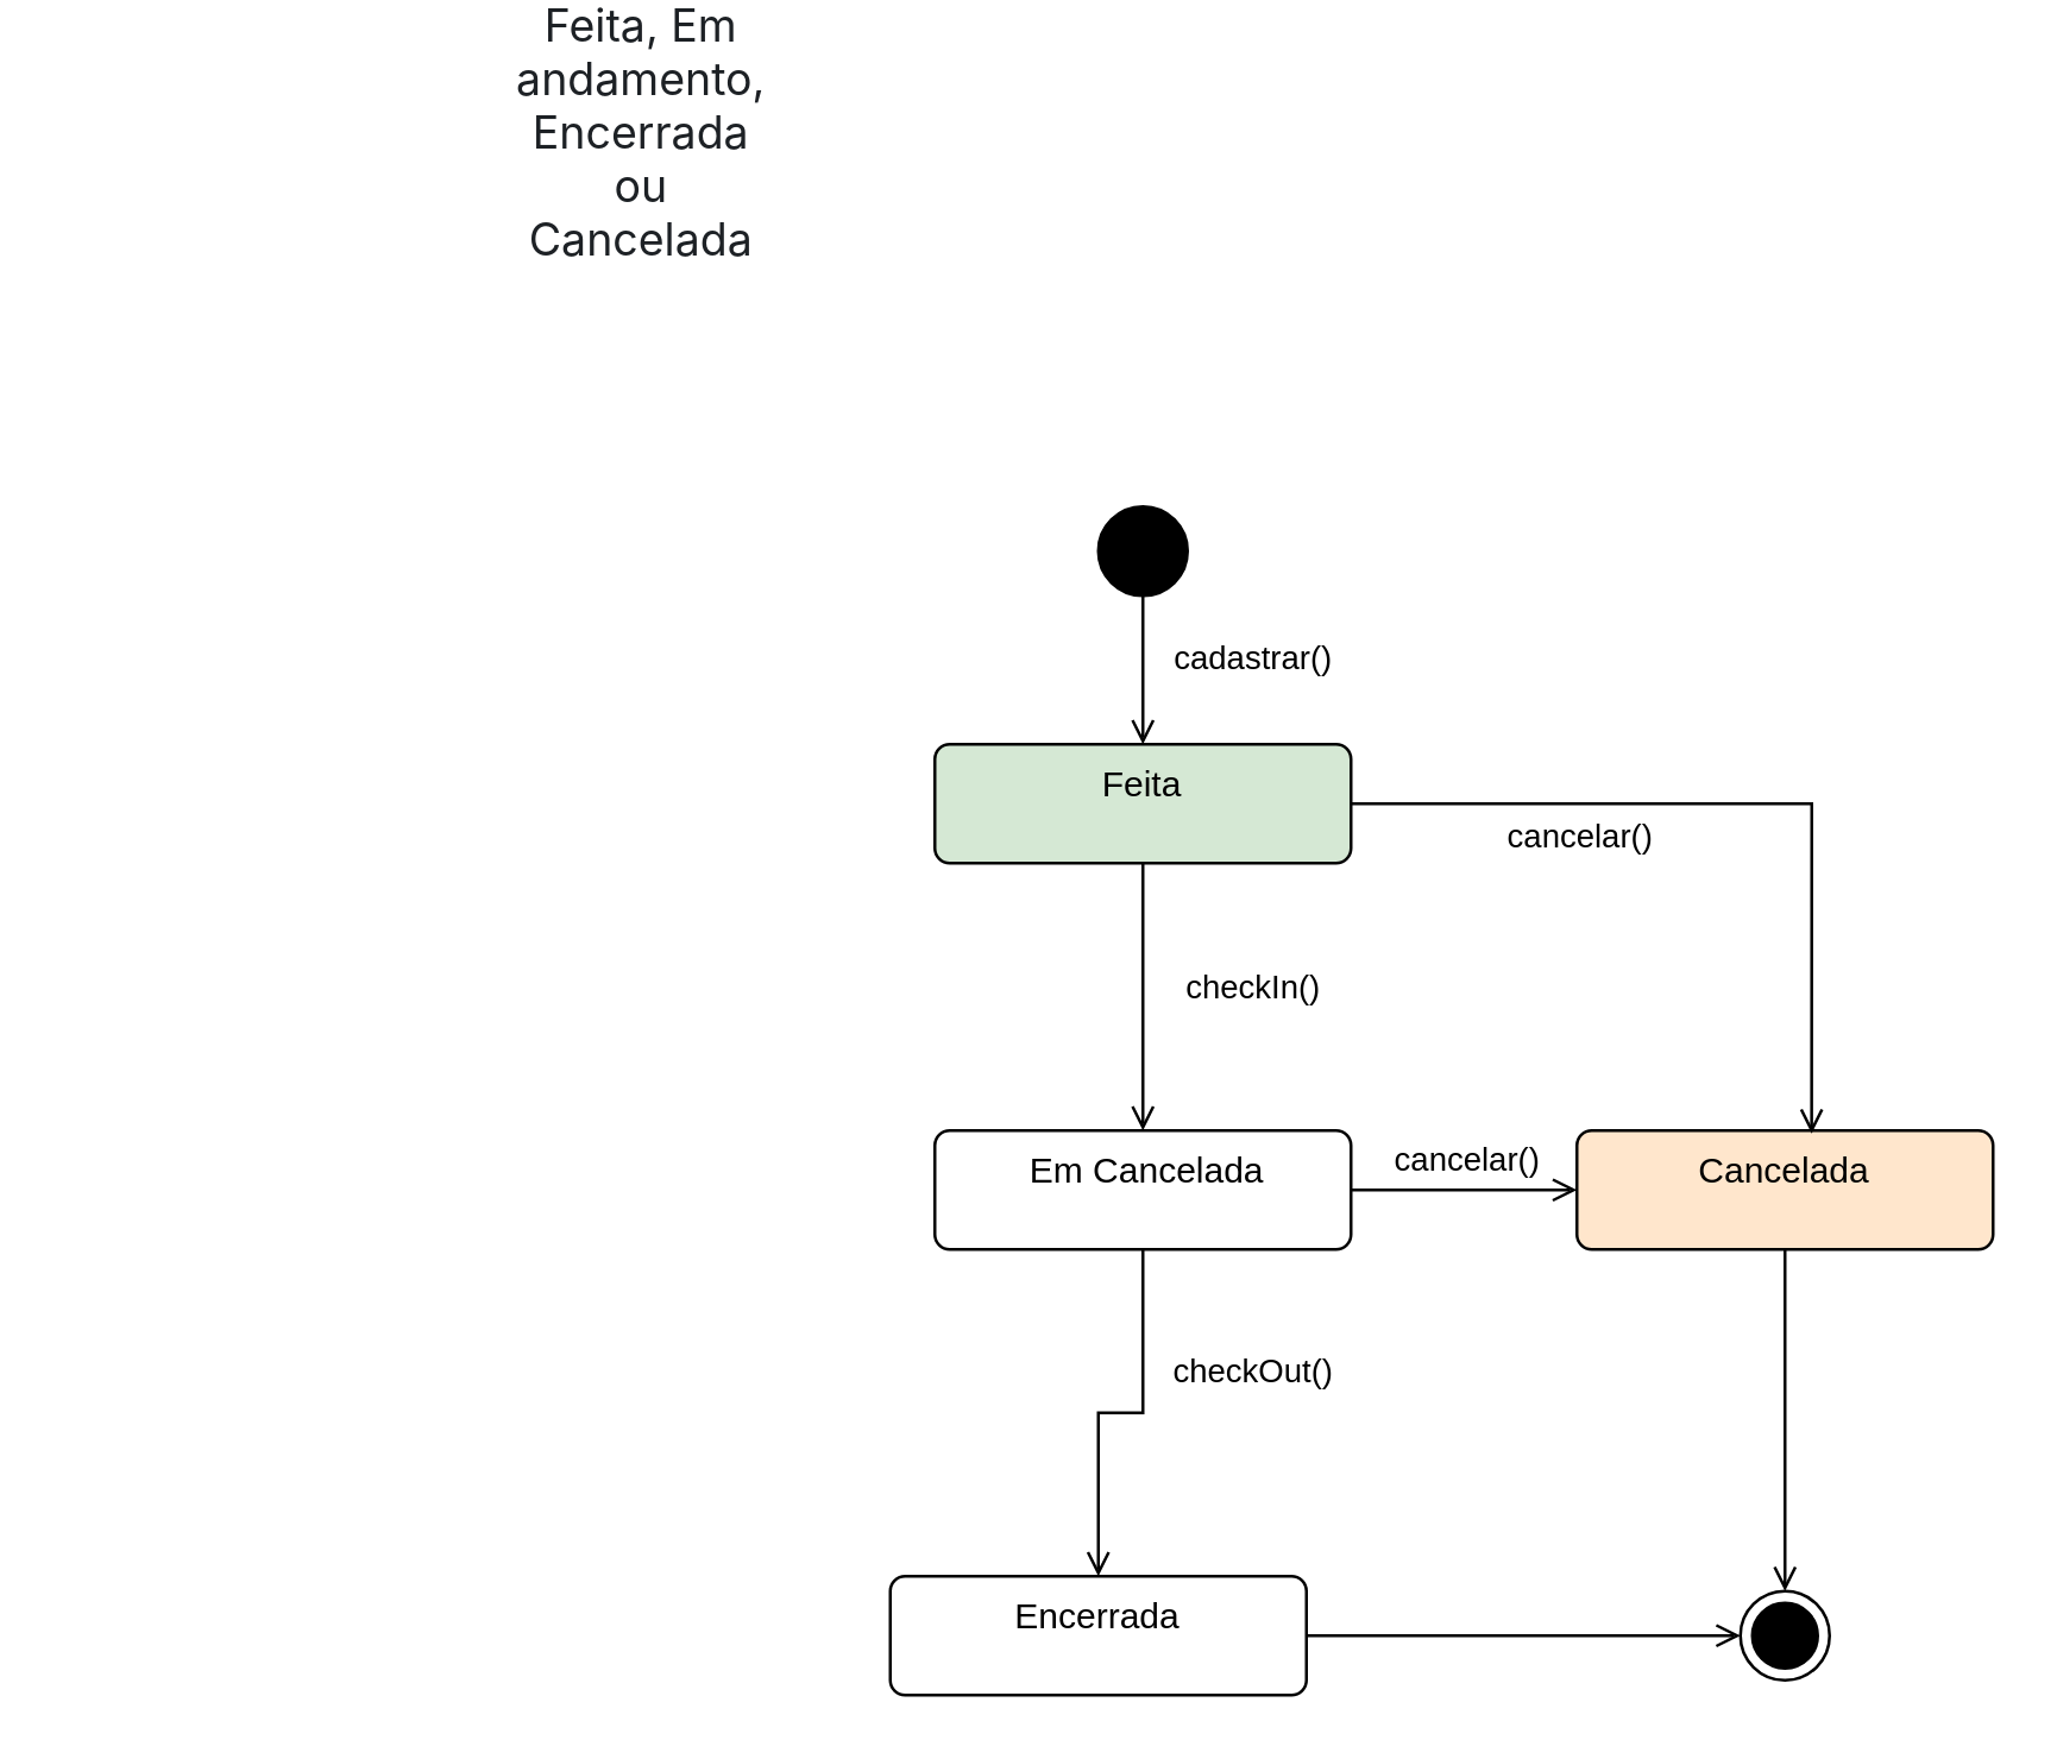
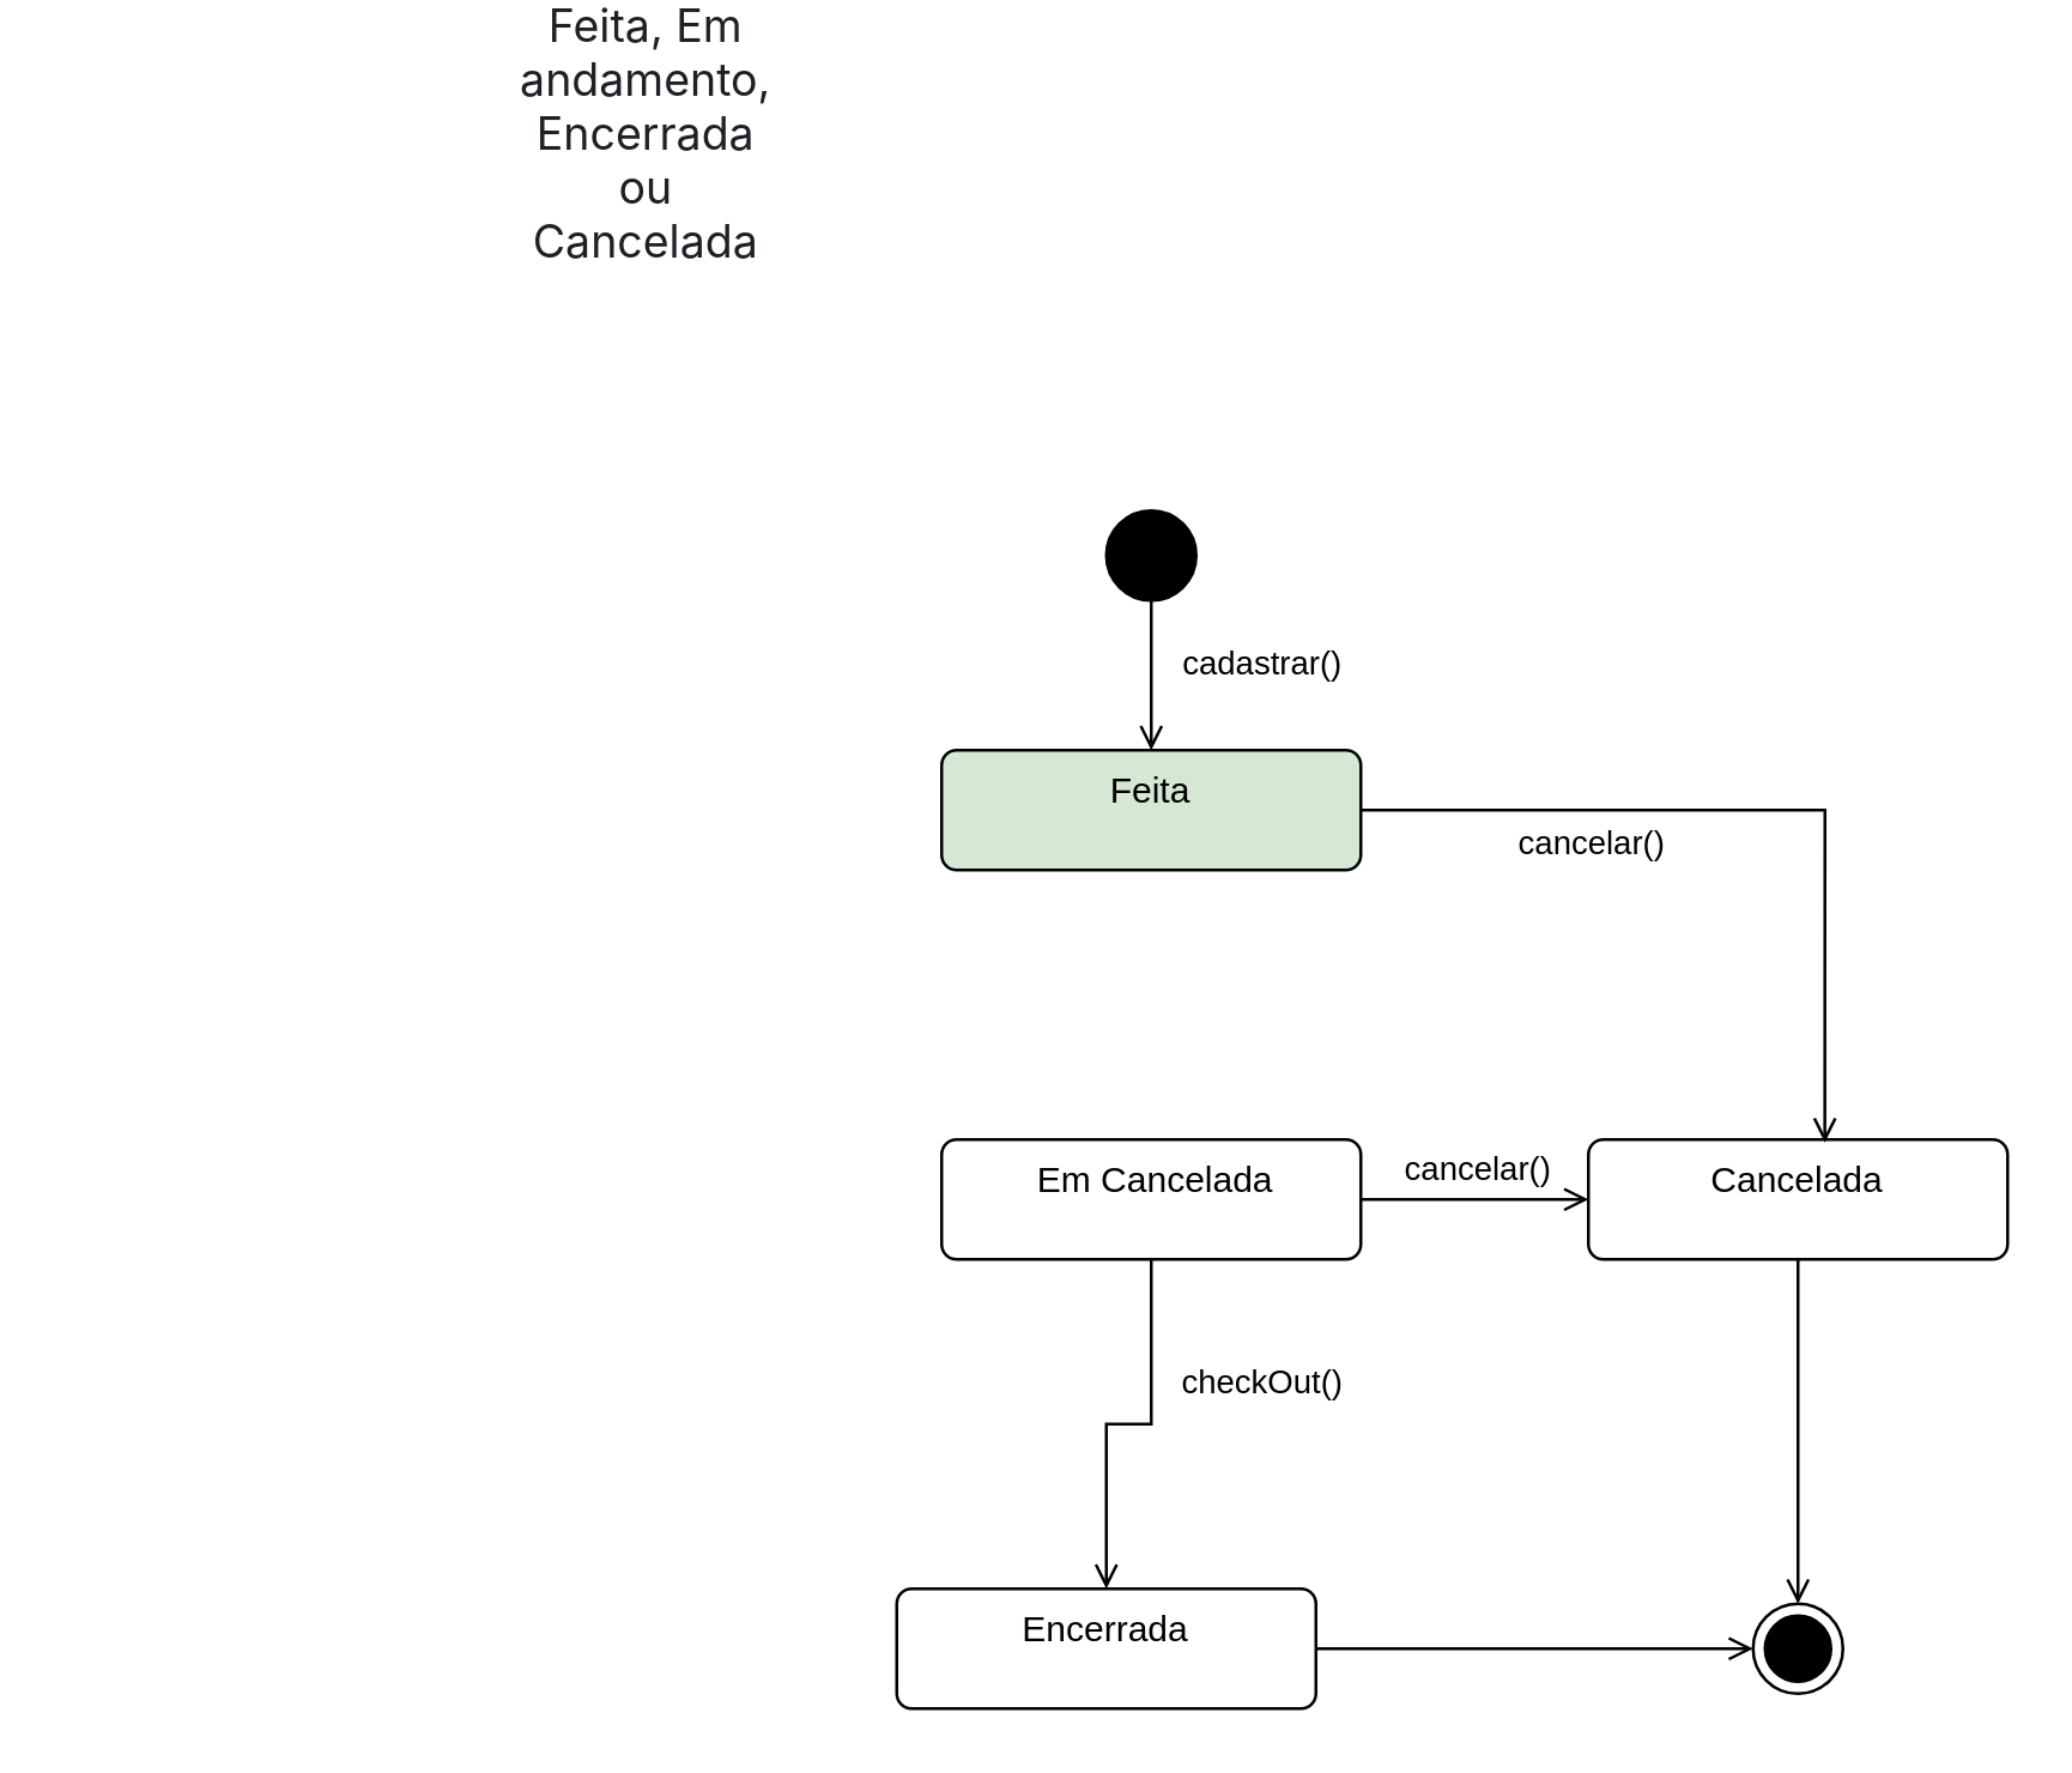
  <mxCell id="0" />
  <mxCell id="1" parent="0" />
  <mxCell id="2" value="" style="edgeStyle=orthogonalEdgeStyle;rounded=0;orthogonalLoop=1;jettySize=auto;html=1;endArrow=open;endFill=0;" parent="1" source="4" target="7" edge="1"><mxGeometry relative="1" as="geometry" /></mxCell>
  <mxCell id="3" value="&lt;font style=&quot;vertical-align: inherit;&quot;&gt;&lt;font style=&quot;vertical-align: inherit;&quot;&gt;cadastrar()&lt;/font&gt;&lt;/font&gt;" style="edgeLabel;html=1;align=center;verticalAlign=middle;resizable=0;points=[];fontFamily=Helvetica;fontSize=11;fontColor=default;labelBackgroundColor=default;" parent="2" vertex="1" connectable="0"><mxGeometry x="-0.28" relative="1" as="geometry"><mxPoint x="36" y="2" as="offset" /></mxGeometry></mxCell>
  <mxCell id="4" value="" style="ellipse;fillColor=strokeColor;html=1;" parent="1" vertex="1"><mxGeometry x="369" y="170" width="30" height="30" as="geometry" /></mxCell>
- <mxCell id="5" style="edgeStyle=orthogonalEdgeStyle;rounded=0;orthogonalLoop=1;jettySize=auto;html=1;entryX=0.5;entryY=0;entryDx=0;entryDy=0;endArrow=open;endFill=0;" edge="1" parent="1" source="7" target="12"><mxGeometry relative="1" as="geometry" /></mxCell>
- <mxCell id="6" value="&lt;font style=&quot;vertical-align: inherit;&quot;&gt;&lt;font style=&quot;vertical-align: inherit;&quot;&gt;&lt;font style=&quot;vertical-align: inherit;&quot;&gt;&lt;font style=&quot;vertical-align: inherit;&quot;&gt;&lt;font style=&quot;vertical-align: inherit;&quot;&gt;&lt;font style=&quot;vertical-align: inherit;&quot;&gt;checkIn()&lt;/font&gt;&lt;/font&gt;&lt;/font&gt;&lt;/font&gt;&lt;/font&gt;&lt;/font&gt;" style="edgeLabel;html=1;align=center;verticalAlign=middle;resizable=0;points=[];fontFamily=Helvetica;fontSize=11;fontColor=default;labelBackgroundColor=default;" vertex="1" connectable="0" parent="5"><mxGeometry x="-0.089" y="-1" relative="1" as="geometry"><mxPoint x="37" as="offset" /></mxGeometry></mxCell>
  <mxCell id="7" value="&lt;font style=&quot;vertical-align: inherit;&quot;&gt;&lt;font style=&quot;vertical-align: inherit;&quot;&gt;&lt;font style=&quot;vertical-align: inherit;&quot;&gt;&lt;font style=&quot;vertical-align: inherit;&quot;&gt;&lt;font style=&quot;vertical-align: inherit;&quot;&gt;&lt;font style=&quot;vertical-align: inherit;&quot;&gt;&lt;font style=&quot;vertical-align: inherit;&quot;&gt;&lt;font style=&quot;vertical-align: inherit;&quot;&gt;Feita&lt;/font&gt;&lt;/font&gt;&lt;/font&gt;&lt;/font&gt;&lt;/font&gt;&lt;/font&gt;&lt;/font&gt;&lt;/font&gt;" style="html=1;align=center;verticalAlign=top;rounded=1;absoluteArcSize=1;arcSize=10;dashed=0;whiteSpace=wrap;fillColor=#d5e8d4;" parent="1" vertex="1"><mxGeometry x="314" y="250" width="140" height="40" as="geometry" /></mxCell>
  <mxCell id="8" value="&lt;span style=&quot;color: rgb(29, 33, 37); font-family: -apple-system, BlinkMacSystemFont, &amp;quot;Segoe UI&amp;quot;, Roboto, &amp;quot;Helvetica Neue&amp;quot;, Arial, &amp;quot;Noto Sans&amp;quot;, &amp;quot;Liberation Sans&amp;quot;, sans-serif, &amp;quot;Apple Color Emoji&amp;quot;, &amp;quot;Segoe UI Emoji&amp;quot;, &amp;quot;Segoe UI Symbol&amp;quot;, &amp;quot;Noto Color Emoji&amp;quot;; font-size: 15px; text-align: start; text-wrap-mode: wrap; background-color: rgb(255, 255, 255);&quot;&gt;&lt;font style=&quot;vertical-align: inherit;&quot;&gt;&lt;font style=&quot;vertical-align: inherit;&quot;&gt;Reserva: Feita, Em andamento, Encerrada ou Cancelada&lt;/font&gt;&lt;/font&gt;&lt;/span&gt;" style="text;html=1;align=center;verticalAlign=middle;resizable=0;points=[];autosize=1;strokeColor=none;fillColor=none;" vertex="1" parent="1"><mxGeometry x="20" y="20" width="390" height="30" as="geometry" /></mxCell>
  <mxCell id="9" style="edgeStyle=orthogonalEdgeStyle;shape=connector;rounded=0;orthogonalLoop=1;jettySize=auto;html=1;entryX=0.5;entryY=0;entryDx=0;entryDy=0;strokeColor=default;align=center;verticalAlign=middle;fontFamily=Helvetica;fontSize=11;fontColor=default;labelBackgroundColor=default;endArrow=open;endFill=0;" edge="1" parent="1" source="12" target="14"><mxGeometry relative="1" as="geometry" /></mxCell>
  <mxCell id="10" value="&lt;font style=&quot;vertical-align: inherit;&quot;&gt;&lt;font style=&quot;vertical-align: inherit;&quot;&gt;checkOut()&lt;/font&gt;&lt;/font&gt;" style="edgeLabel;html=1;align=center;verticalAlign=middle;resizable=0;points=[];fontFamily=Helvetica;fontSize=11;fontColor=default;labelBackgroundColor=default;" vertex="1" connectable="0" parent="9"><mxGeometry x="-0.364" y="3" relative="1" as="geometry"><mxPoint x="33" as="offset" /></mxGeometry></mxCell>
  <mxCell id="11" style="edgeStyle=orthogonalEdgeStyle;shape=connector;rounded=0;orthogonalLoop=1;jettySize=auto;html=1;entryX=0;entryY=0.5;entryDx=0;entryDy=0;strokeColor=default;align=center;verticalAlign=middle;fontFamily=Helvetica;fontSize=11;fontColor=default;labelBackgroundColor=default;endArrow=open;endFill=0;" edge="1" parent="1" source="12" target="16"><mxGeometry relative="1" as="geometry" /></mxCell>
  <mxCell id="12" value="&lt;font style=&quot;vertical-align: inherit;&quot;&gt;&lt;font style=&quot;vertical-align: inherit;&quot;&gt;&lt;font style=&quot;vertical-align: inherit;&quot;&gt;&lt;font style=&quot;vertical-align: inherit;&quot;&gt;&lt;font style=&quot;vertical-align: inherit;&quot;&gt;&lt;font style=&quot;vertical-align: inherit;&quot;&gt;&lt;font style=&quot;vertical-align: inherit;&quot;&gt;&lt;font style=&quot;vertical-align: inherit;&quot;&gt;&lt;font style=&quot;vertical-align: inherit;&quot;&gt;&lt;font style=&quot;vertical-align: inherit;&quot;&gt;&lt;font style=&quot;vertical-align: inherit;&quot;&gt;&lt;font style=&quot;vertical-align: inherit;&quot;&gt;&amp;nbsp;Em Cancelada&lt;/font&gt;&lt;/font&gt;&lt;/font&gt;&lt;/font&gt;&lt;/font&gt;&lt;/font&gt;&lt;/font&gt;&lt;/font&gt;&lt;/font&gt;&lt;/font&gt;&lt;/font&gt;&lt;/font&gt;" style="html=1;align=center;verticalAlign=top;rounded=1;absoluteArcSize=1;arcSize=10;dashed=0;whiteSpace=wrap;" vertex="1" parent="1"><mxGeometry x="314" y="380" width="140" height="40" as="geometry" /></mxCell>
  <mxCell id="13" style="edgeStyle=orthogonalEdgeStyle;shape=connector;rounded=0;orthogonalLoop=1;jettySize=auto;html=1;strokeColor=default;align=center;verticalAlign=middle;fontFamily=Helvetica;fontSize=11;fontColor=default;labelBackgroundColor=default;endArrow=open;endFill=0;entryX=0;entryY=0.5;entryDx=0;entryDy=0;" edge="1" parent="1" source="14" target="19"><mxGeometry relative="1" as="geometry"><mxPoint x="580" y="550" as="targetPoint" /></mxGeometry></mxCell>
  <mxCell id="14" value="&lt;font style=&quot;vertical-align: inherit;&quot;&gt;&lt;font style=&quot;vertical-align: inherit;&quot;&gt;&lt;font style=&quot;vertical-align: inherit;&quot;&gt;&lt;font style=&quot;vertical-align: inherit;&quot;&gt;&lt;font style=&quot;vertical-align: inherit;&quot;&gt;&lt;font style=&quot;vertical-align: inherit;&quot;&gt;&lt;font style=&quot;vertical-align: inherit;&quot;&gt;&lt;font style=&quot;vertical-align: inherit;&quot;&gt;&lt;font style=&quot;vertical-align: inherit;&quot;&gt;&lt;font style=&quot;vertical-align: inherit;&quot;&gt;&lt;font style=&quot;vertical-align: inherit;&quot;&gt;&lt;font style=&quot;vertical-align: inherit;&quot;&gt;&lt;font style=&quot;vertical-align: inherit;&quot;&gt;&lt;font style=&quot;vertical-align: inherit;&quot;&gt;Encerrada&lt;/font&gt;&lt;/font&gt;&lt;/font&gt;&lt;/font&gt;&lt;/font&gt;&lt;/font&gt;&lt;/font&gt;&lt;/font&gt;&lt;/font&gt;&lt;/font&gt;&lt;/font&gt;&lt;/font&gt;&lt;/font&gt;&lt;/font&gt;" style="html=1;align=center;verticalAlign=top;rounded=1;absoluteArcSize=1;arcSize=10;dashed=0;whiteSpace=wrap;" vertex="1" parent="1"><mxGeometry x="299" y="530" width="140" height="40" as="geometry" /></mxCell>
  <mxCell id="15" style="edgeStyle=orthogonalEdgeStyle;shape=connector;rounded=0;orthogonalLoop=1;jettySize=auto;html=1;strokeColor=default;align=center;verticalAlign=middle;fontFamily=Helvetica;fontSize=11;fontColor=default;labelBackgroundColor=default;endArrow=open;endFill=0;entryX=0.5;entryY=0;entryDx=0;entryDy=0;" edge="1" parent="1" source="16" target="19"><mxGeometry relative="1" as="geometry"><mxPoint x="600" y="530" as="targetPoint" /></mxGeometry></mxCell>
- <mxCell id="16" value="&lt;font style=&quot;vertical-align: inherit;&quot;&gt;&lt;font style=&quot;vertical-align: inherit;&quot;&gt;&lt;font style=&quot;vertical-align: inherit;&quot;&gt;&lt;font style=&quot;vertical-align: inherit;&quot;&gt;&lt;font style=&quot;vertical-align: inherit;&quot;&gt;&lt;font style=&quot;vertical-align: inherit;&quot;&gt;&lt;font style=&quot;vertical-align: inherit;&quot;&gt;&lt;font style=&quot;vertical-align: inherit;&quot;&gt;&lt;font style=&quot;vertical-align: inherit;&quot;&gt;&lt;font style=&quot;vertical-align: inherit;&quot;&gt;&lt;font style=&quot;vertical-align: inherit;&quot;&gt;&lt;font style=&quot;vertical-align: inherit;&quot;&gt;&lt;font style=&quot;vertical-align: inherit;&quot;&gt;&lt;font style=&quot;vertical-align: inherit;&quot;&gt;&lt;font style=&quot;vertical-align: inherit;&quot;&gt;&lt;font style=&quot;vertical-align: inherit;&quot;&gt;Cancelada&lt;/font&gt;&lt;/font&gt;&lt;/font&gt;&lt;/font&gt;&lt;/font&gt;&lt;/font&gt;&lt;/font&gt;&lt;/font&gt;&lt;/font&gt;&lt;/font&gt;&lt;/font&gt;&lt;/font&gt;&lt;/font&gt;&lt;/font&gt;&lt;/font&gt;&lt;/font&gt;" style="html=1;align=center;verticalAlign=top;rounded=1;absoluteArcSize=1;arcSize=10;dashed=0;whiteSpace=wrap;fillColor=#ffe6cc;" vertex="1" parent="1"><mxGeometry x="530" y="380" width="140" height="40" as="geometry" /></mxCell>
+ <mxCell id="16" value="&lt;font style=&quot;vertical-align: inherit;&quot;&gt;&lt;font style=&quot;vertical-align: inherit;&quot;&gt;&lt;font style=&quot;vertical-align: inherit;&quot;&gt;&lt;font style=&quot;vertical-align: inherit;&quot;&gt;&lt;font style=&quot;vertical-align: inherit;&quot;&gt;&lt;font style=&quot;vertical-align: inherit;&quot;&gt;&lt;font style=&quot;vertical-align: inherit;&quot;&gt;&lt;font style=&quot;vertical-align: inherit;&quot;&gt;&lt;font style=&quot;vertical-align: inherit;&quot;&gt;&lt;font style=&quot;vertical-align: inherit;&quot;&gt;&lt;font style=&quot;vertical-align: inherit;&quot;&gt;&lt;font style=&quot;vertical-align: inherit;&quot;&gt;&lt;font style=&quot;vertical-align: inherit;&quot;&gt;&lt;font style=&quot;vertical-align: inherit;&quot;&gt;&lt;font style=&quot;vertical-align: inherit;&quot;&gt;&lt;font style=&quot;vertical-align: inherit;&quot;&gt;Cancelada&lt;/font&gt;&lt;/font&gt;&lt;/font&gt;&lt;/font&gt;&lt;/font&gt;&lt;/font&gt;&lt;/font&gt;&lt;/font&gt;&lt;/font&gt;&lt;/font&gt;&lt;/font&gt;&lt;/font&gt;&lt;/font&gt;&lt;/font&gt;&lt;/font&gt;&lt;/font&gt;" style="html=1;align=center;verticalAlign=top;rounded=1;absoluteArcSize=1;arcSize=10;dashed=0;whiteSpace=wrap;" vertex="1" parent="1"><mxGeometry x="530" y="380" width="140" height="40" as="geometry" /></mxCell>
  <mxCell id="17" style="edgeStyle=orthogonalEdgeStyle;shape=connector;rounded=0;orthogonalLoop=1;jettySize=auto;html=1;entryX=0.564;entryY=0.025;entryDx=0;entryDy=0;entryPerimeter=0;strokeColor=default;align=center;verticalAlign=middle;fontFamily=Helvetica;fontSize=11;fontColor=default;labelBackgroundColor=default;endArrow=open;endFill=0;" edge="1" parent="1" source="7" target="16"><mxGeometry relative="1" as="geometry" /></mxCell>
  <mxCell id="18" value="&lt;font style=&quot;vertical-align: inherit;&quot;&gt;&lt;font style=&quot;vertical-align: inherit;&quot;&gt;cancelar()&lt;/font&gt;&lt;/font&gt;" style="edgeLabel;html=1;align=center;verticalAlign=middle;resizable=0;points=[];fontFamily=Helvetica;fontSize=11;fontColor=default;labelBackgroundColor=default;" vertex="1" connectable="0" parent="17"><mxGeometry x="-0.316" y="1" relative="1" as="geometry"><mxPoint x="-15" y="11" as="offset" /></mxGeometry></mxCell>
  <mxCell id="19" value="" style="ellipse;html=1;shape=endState;fillColor=strokeColor;fontFamily=Helvetica;fontSize=11;fontColor=default;labelBackgroundColor=default;" vertex="1" parent="1"><mxGeometry x="585" y="535" width="30" height="30" as="geometry" /></mxCell>
  <mxCell id="20" value="&lt;font style=&quot;vertical-align: inherit;&quot;&gt;&lt;font style=&quot;vertical-align: inherit;&quot;&gt;cancelar()&lt;/font&gt;&lt;/font&gt;" style="edgeLabel;html=1;align=center;verticalAlign=middle;resizable=0;points=[];fontFamily=Helvetica;fontSize=11;fontColor=default;labelBackgroundColor=default;" vertex="1" connectable="0" parent="1"><mxGeometry x="490" y="380" as="geometry"><mxPoint x="2" y="9" as="offset" /></mxGeometry></mxCell>
